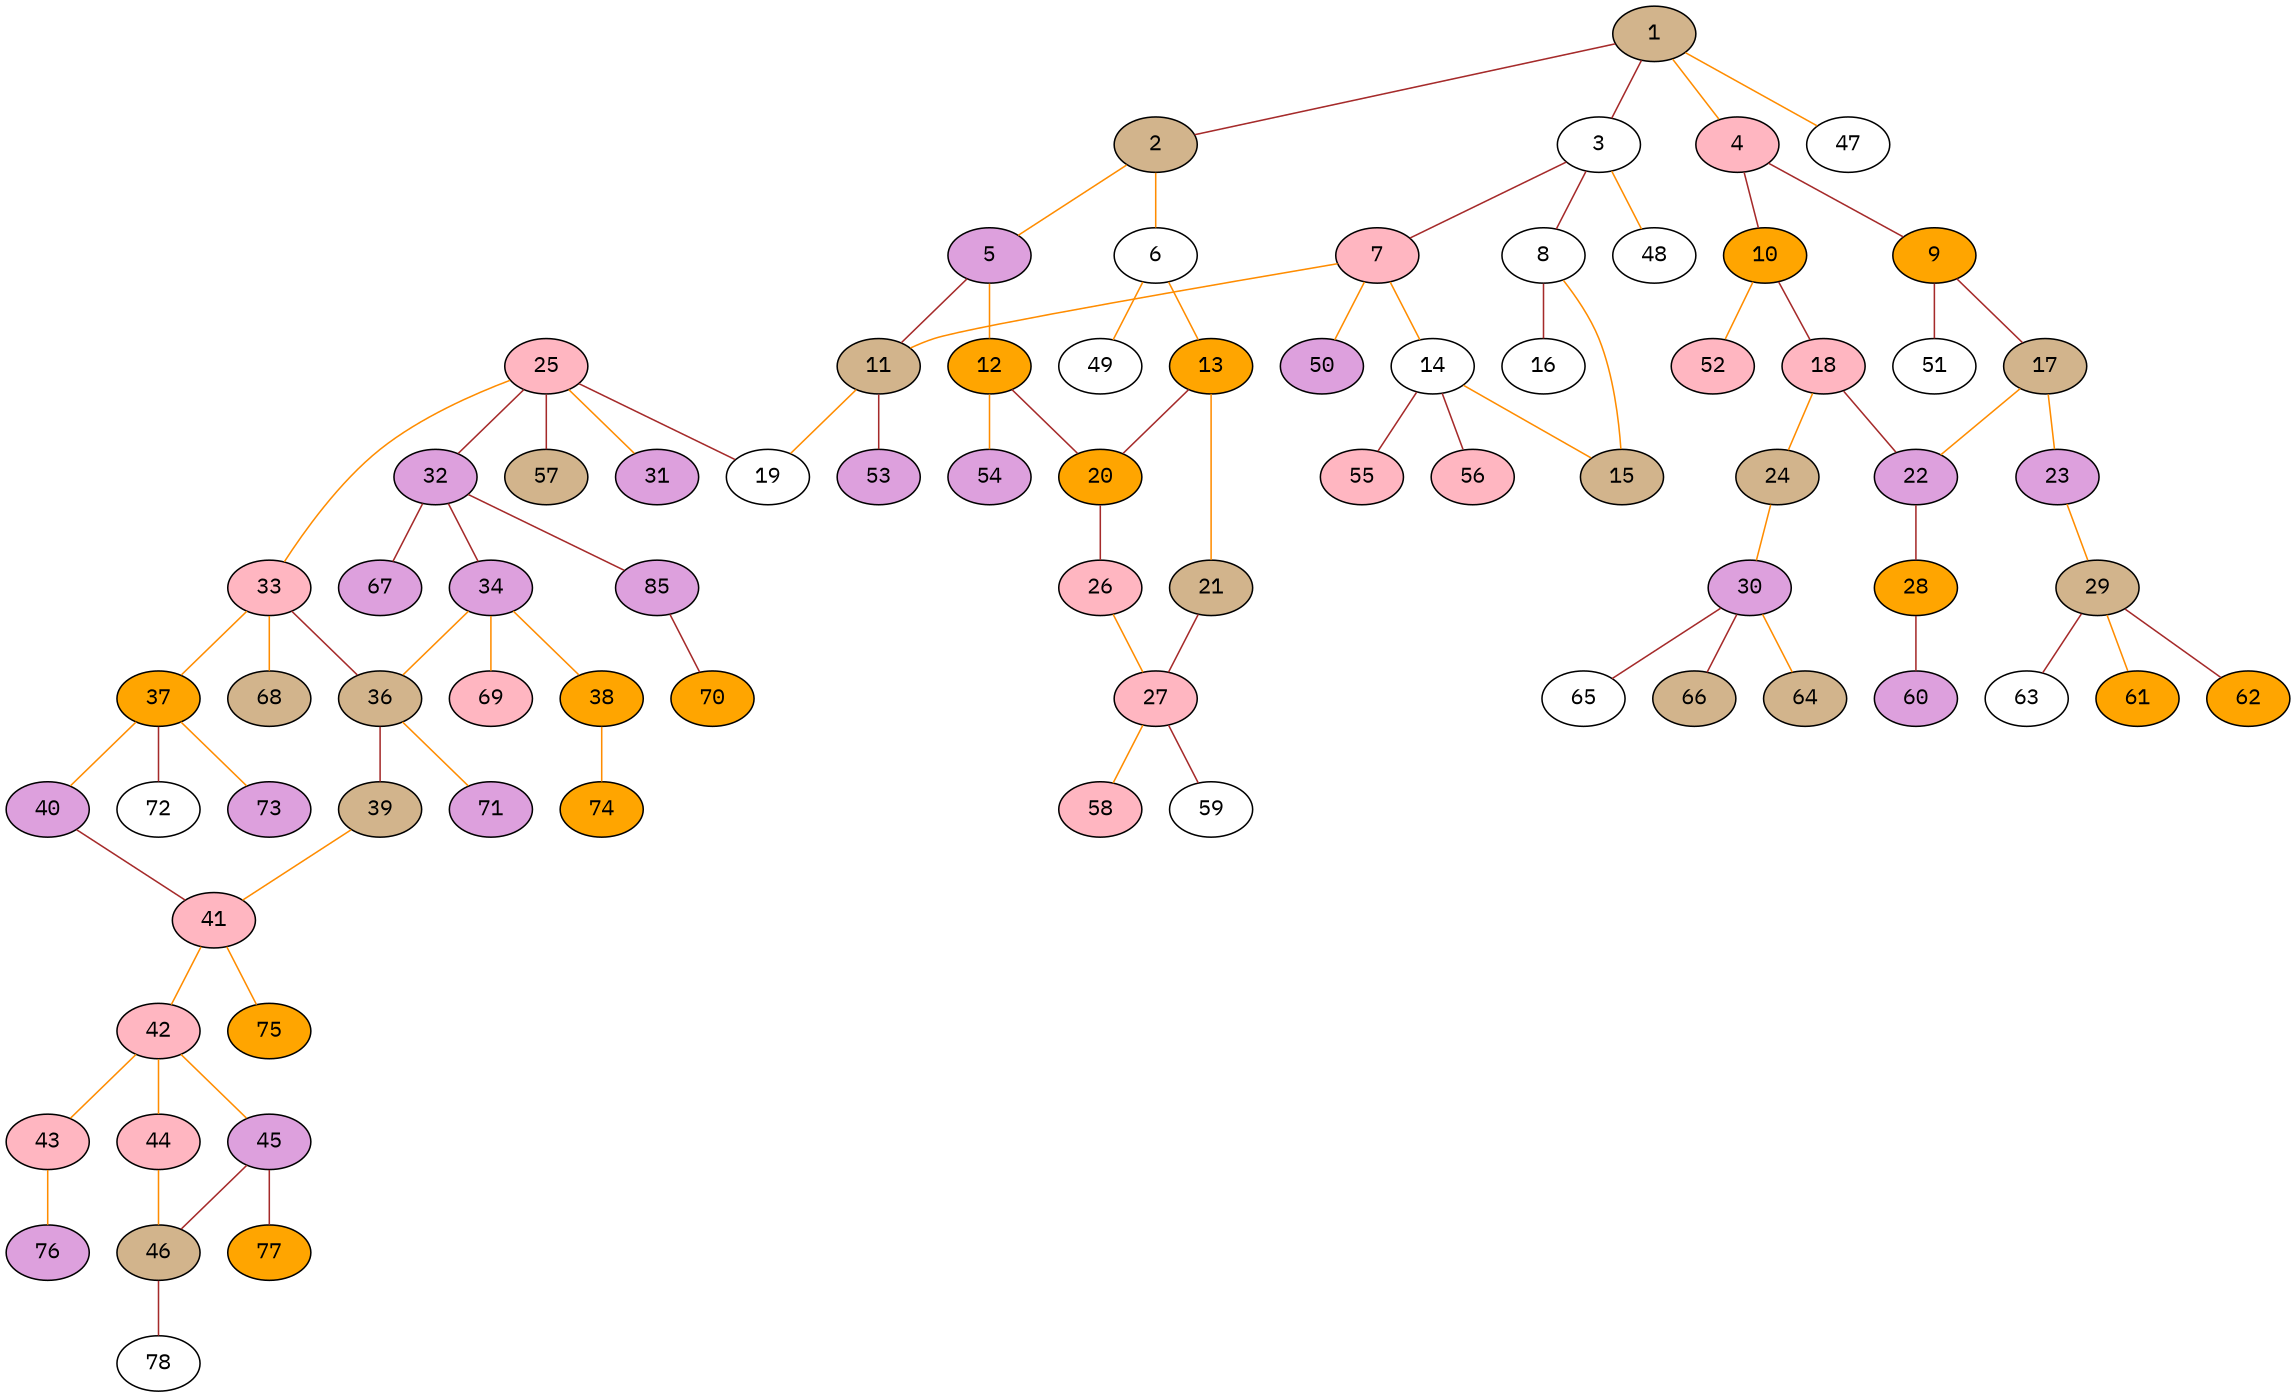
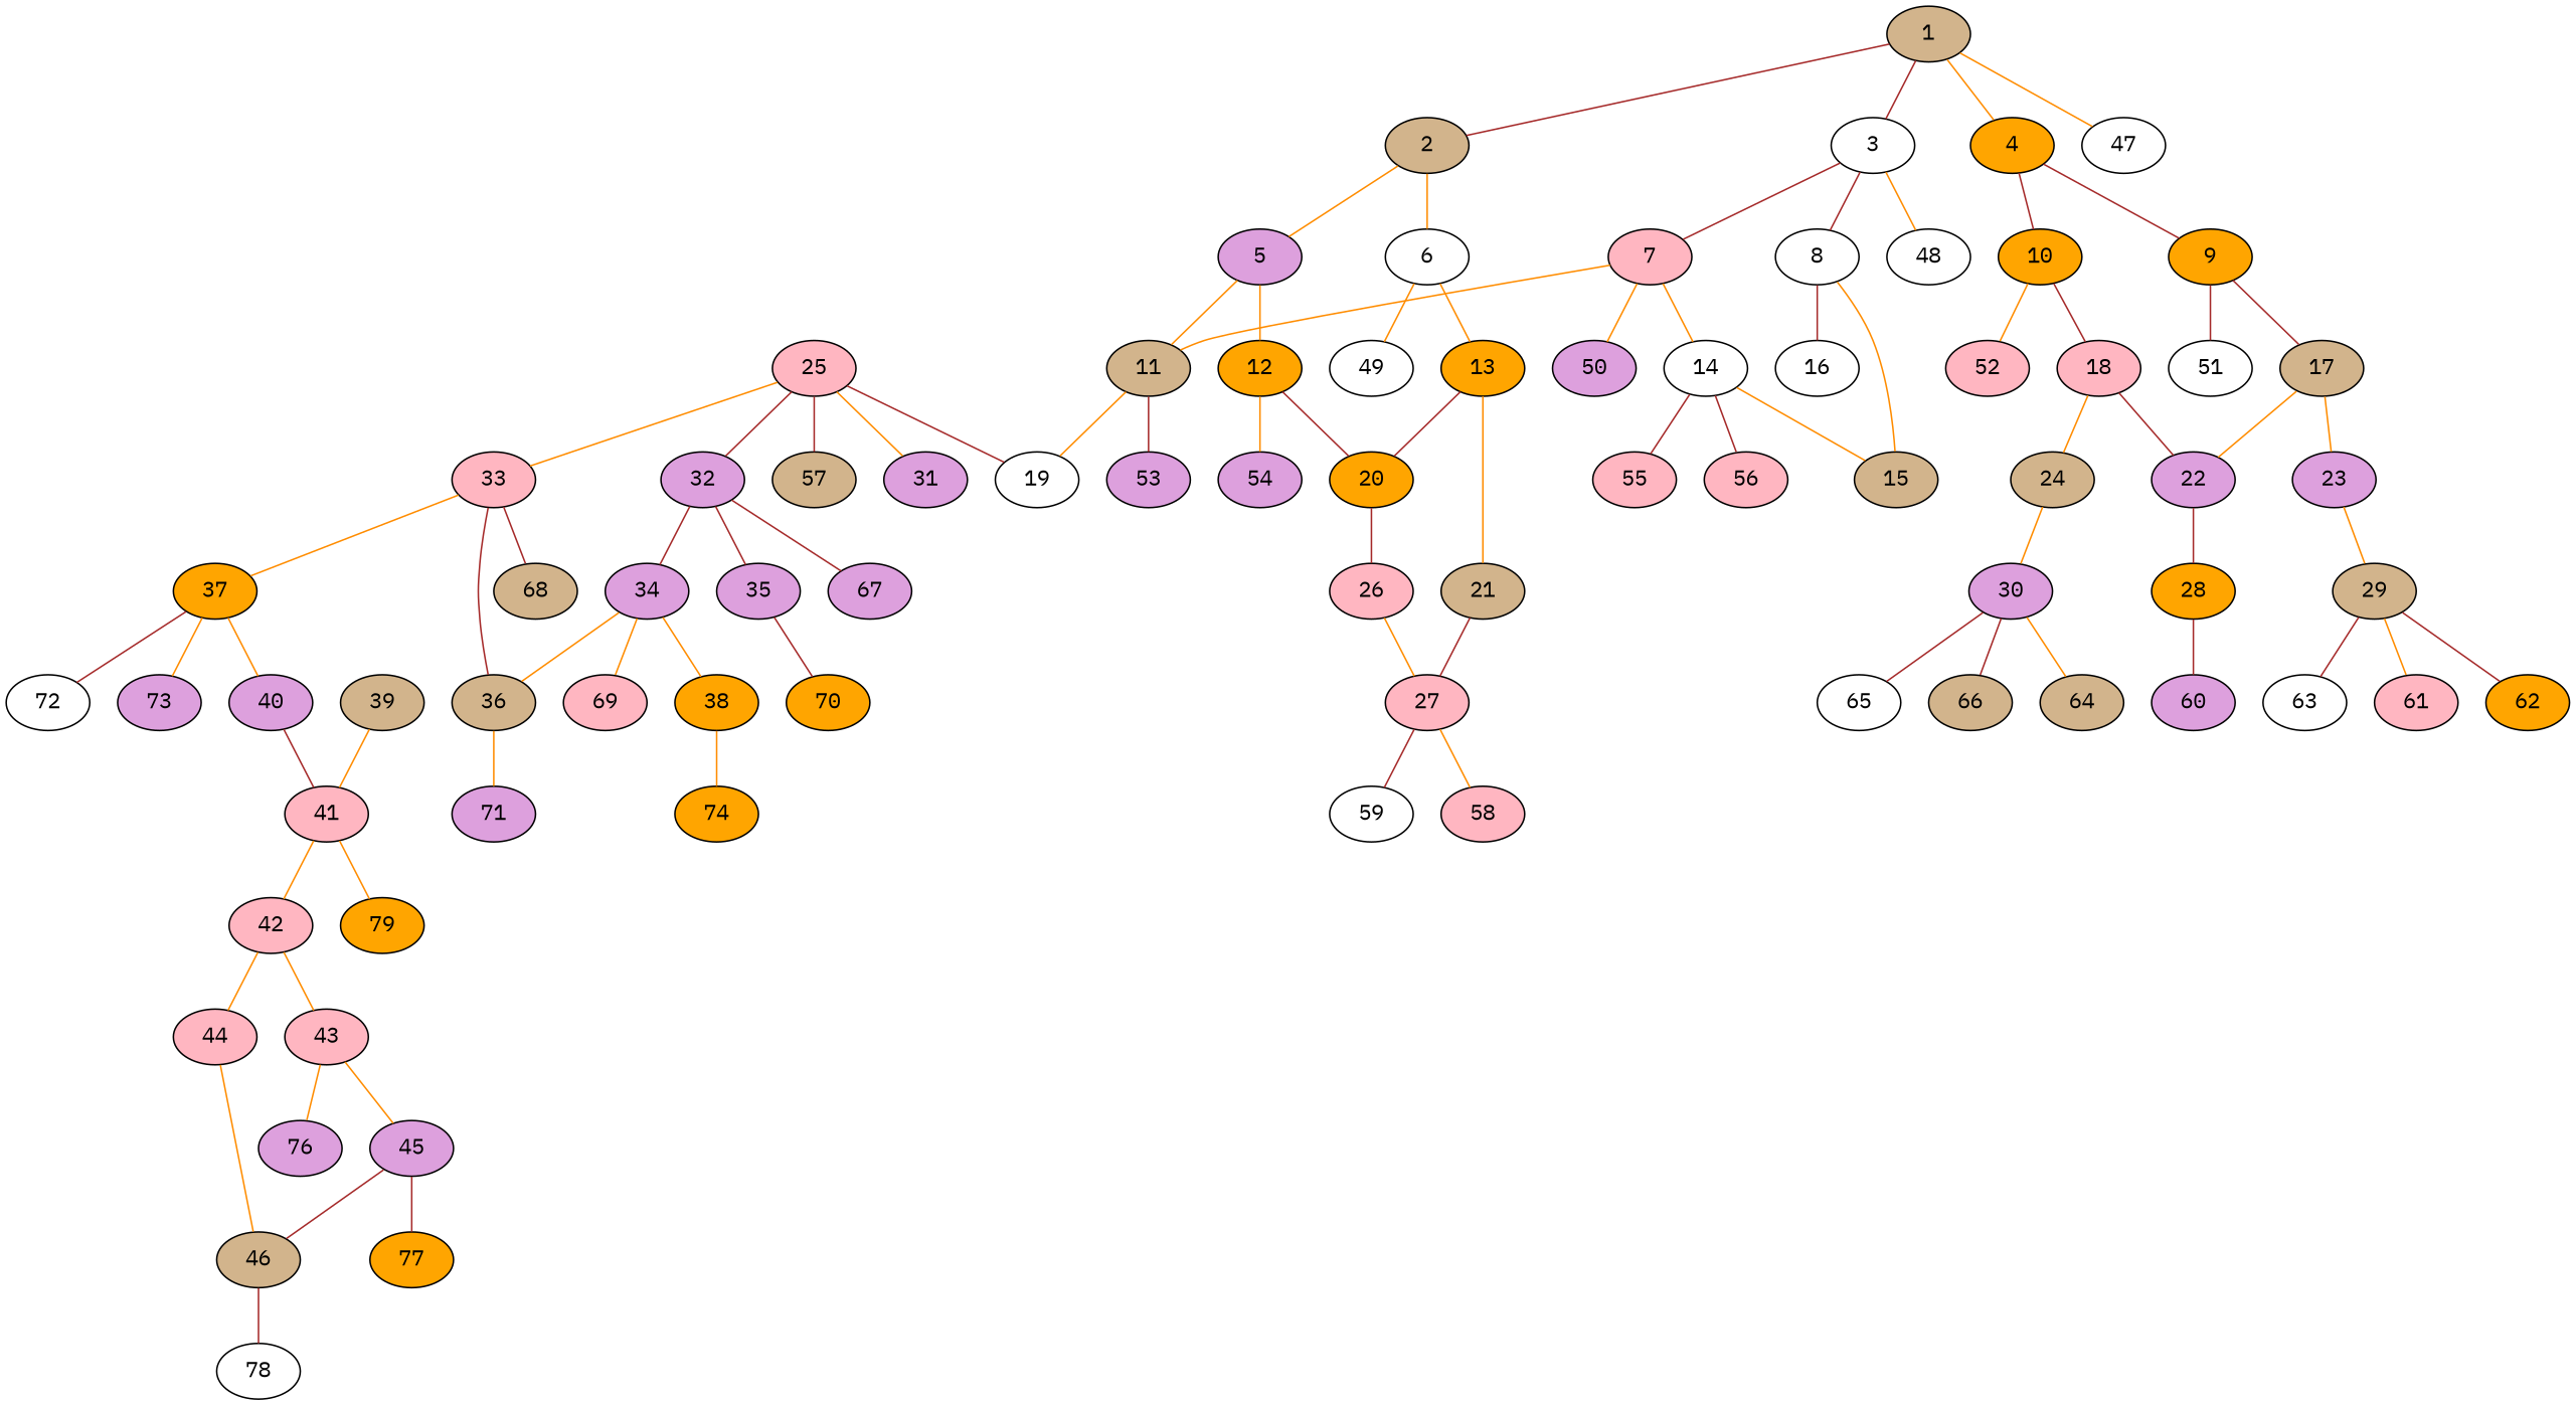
  graph {
    fontname="IBM Plex Mono"
    node [chem=C fillcolor=plum fontname="IBM Plex Mono" style=filled]
    edge [color=darkorange fontname="IBM Plex Mono" valence=1]
    1 [fillcolor=tan]
    2 [fillcolor=tan]
    3 [fillcolor=white]
-   4 [fillcolor=lightpink]
+   4 [fillcolor=orange]
    47 [chem=H fillcolor=white]
    5
    6 [fillcolor=white]
    7 [fillcolor=lightpink]
    8 [fillcolor=white]
    48 [chem=H fillcolor=white]
    9 [fillcolor=orange]
    10 [fillcolor=orange]
    11 [fillcolor=tan]
    12 [fillcolor=orange]
    13 [fillcolor=orange]
    49 [chem=H fillcolor=white]
    14 [fillcolor=white]
    50 [chem=H]
    15 [chem=O fillcolor=tan]
    16 [chem=O fillcolor=white]
    17 [fillcolor=tan]
    51 [chem=H fillcolor=white]
    18 [fillcolor=lightpink]
    52 [chem=H fillcolor=lightpink]
    19 [chem=O fillcolor=white]
    53 [chem=H]
    20 [fillcolor=orange]
    54 [chem=H]
    21 [chem=O fillcolor=tan]
    55 [chem=H fillcolor=lightpink]
    56 [chem=H fillcolor=lightpink]
    22
    23 [chem=O]
    24 [chem=O fillcolor=tan]
    26 [chem=O fillcolor=lightpink]
    27 [fillcolor=lightpink]
    28 [chem=O fillcolor=orange]
    29 [fillcolor=tan]
    30
    58 [chem=H fillcolor=lightpink]
    59 [chem=H fillcolor=white]
    60 [chem=H]
-   61 [chem=H fillcolor=orange]
+   61 [chem=H fillcolor=lightpink]
    62 [chem=H fillcolor=orange]
    63 [chem=H fillcolor=white]
    64 [chem=H fillcolor=tan]
    65 [chem=H fillcolor=white]
    66 [chem=H fillcolor=tan]
    25 [fillcolor=lightpink]
    31 [chem=O]
    32
    57 [chem=H fillcolor=tan]
    33 [fillcolor=lightpink]
    34
-   35 [chem=O label=85]
+   35 [chem=O]
    67 [chem=H]
    36 [fillcolor=tan]
    37 [fillcolor=orange]
    68 [chem=H fillcolor=tan]
    38 [chem=O fillcolor=orange]
    69 [chem=H fillcolor=lightpink]
    70 [chem=H fillcolor=orange]
    39 [chem=O fillcolor=tan]
    71 [chem=H]
    40 [chem=O]
    72 [chem=H fillcolor=white]
    73 [chem=H]
    74 [chem=H fillcolor=orange]
    41 [fillcolor=lightpink]
    42 [fillcolor=lightpink]
-   75 [chem=H fillcolor=orange]
+   75 [chem=H fillcolor=orange label=79]
    43 [fillcolor=lightpink]
    44 [chem=S fillcolor=lightpink]
    45
    76 [chem=H]
    46 [fillcolor=tan]
    77 [chem=H fillcolor=orange]
    78 [chem=H fillcolor=white]
    1 -- 2 [color=brown]
    1 -- 3 [color=brown]
    1 -- 4
    1 -- 47
    2 -- 5 [valence=2]
    2 -- 6
    3 -- 7 [color=brown]
    3 -- 8 [color=brown]
    3 -- 48
    4 -- 9 [color=brown valence=2]
    4 -- 10 [color=brown]
-   5 -- 11 [color=brown]
+   5 -- 11
    5 -- 12
    6 -- 13 [valence=2]
    6 -- 49
    7 -- 11
    7 -- 14
    7 -- 50
    8 -- 15
    8 -- 16 [color=brown valence=2]
    9 -- 17 [color=brown]
    9 -- 51 [color=brown]
    10 -- 18 [color=brown valence=2]
    10 -- 52
    11 -- 19
    11 -- 53 [color=brown]
    12 -- 20 [color=brown valence=2]
    12 -- 54
    13 -- 20 [color=brown]
    13 -- 21
    14 -- 15
    14 -- 55 [color=brown]
    14 -- 56 [color=brown]
    17 -- 22 [valence=2]
    17 -- 23
    18 -- 22 [color=brown]
    18 -- 24
    20 -- 26 [color=brown]
    21 -- 27 [color=brown]
    22 -- 28 [color=brown]
    23 -- 29
    24 -- 30
    26 -- 27
    27 -- 58
    27 -- 59 [color=brown]
    28 -- 60 [color=brown]
    29 -- 61
    29 -- 62 [color=brown]
    29 -- 63 [color=brown]
    30 -- 64
    30 -- 65 [color=brown]
    30 -- 66 [color=brown]
    25 -- 19 [color=brown]
    25 -- 31
    25 -- 32 [color=brown]
    25 -- 57 [color=brown]
    25 -- 33
    32 -- 34 [color=brown]
    32 -- 35 [color=brown]
    32 -- 67 [color=brown]
    33 -- 36 [color=brown]
    33 -- 37
-   33 -- 68
+   33 -- 68 [color=brown]
    34 -- 36
    34 -- 38
    34 -- 69
    35 -- 70 [color=brown]
-   36 -- 39 [color=brown]
    36 -- 71
    37 -- 40
    37 -- 72 [color=brown]
    37 -- 73
    38 -- 74
    39 -- 41
    40 -- 41 [color=brown]
    41 -- 42
    41 -- 75
    42 -- 43 [valence=2]
    42 -- 44
-   42 -- 45
+   43 -- 45
    43 -- 76
    44 -- 46
    45 -- 46 [color=brown valence=2]
    45 -- 77 [color=brown]
    46 -- 78 [color=brown]
  }
